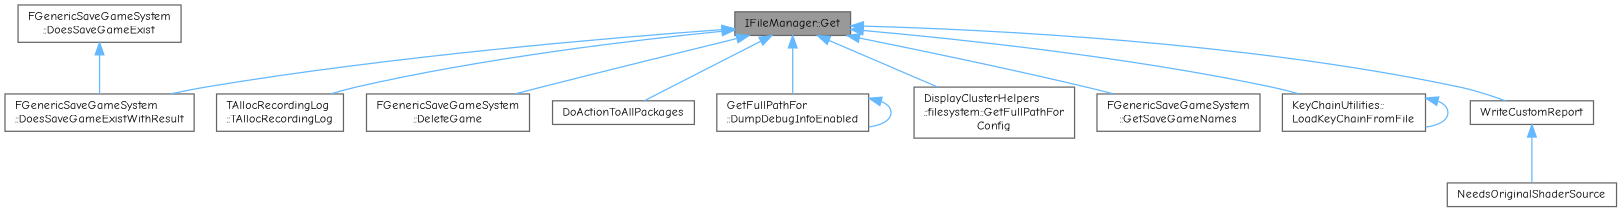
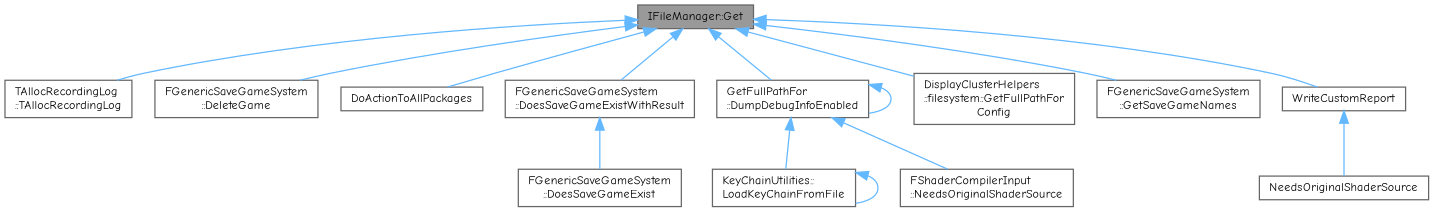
  digraph {
    fontname="Comic Neue"
    rankdir=TB
    node [color=grey40 fillcolor=white fontname="Comic Neue" fontsize=10 shape=box style=filled]
    edge [color=steelblue1 dir=back fontname="Comic Neue" fontsize=10 labelfontname=Helvetica labelfontsize=10 style=solid]
    n1 [color=gray40 fillcolor=grey60 fontcolor=black height=0.2 label="IFileManager::Get" width=0.4]
    n2 [height=0.2 label="TAllocRecordingLog\l::TAllocRecordingLog" width=0.4]
    n3 [height=0.2 label="FGenericSaveGameSystem\l::DeleteGame" width=0.4]
    n4 [height=0.2 label=DoActionToAllPackages width=0.4]
    n5 [height=0.2 label="FGenericSaveGameSystem\l::DoesSaveGameExistWithResult" width=0.4]
    n6 [height=0.2 label="GetFullPathFor\l::DumpDebugInfoEnabled" width=0.4]
    n7 [height=0.2 label="DisplayClusterHelpers\l::filesystem::GetFullPathFor\lConfig" width=0.4]
    n8 [height=0.2 label="FGenericSaveGameSystem\l::GetSaveGameNames" width=0.4]
    n9 [height=0.2 label="KeyChainUtilities::\lLoadKeyChainFromFile" width=0.4]
    n10 [height=0.2 label=WriteCustomReport width=0.4]
    n11 [height=0.2 label="FGenericSaveGameSystem\l::DoesSaveGameExist" width=0.4]
+   n12 [height=0.2 label="FShaderCompilerInput\l::NeedsOriginalShaderSource" width=0.4]
    n13 [height=0.2 label=NeedsOriginalShaderSource width=0.4]
    n1 -> n2
    n1 -> n3
    n1 -> n4
    n1 -> n5
    n1 -> n6
    n1 -> n7
    n1 -> n8
-   n1 -> n9
+   n6 -> n9
    n1 -> n10
-   n11 -> n5
+   n5 -> n11
    n6 -> n6
+   n6 -> n12
    n9 -> n9
    n10 -> n13
  }
